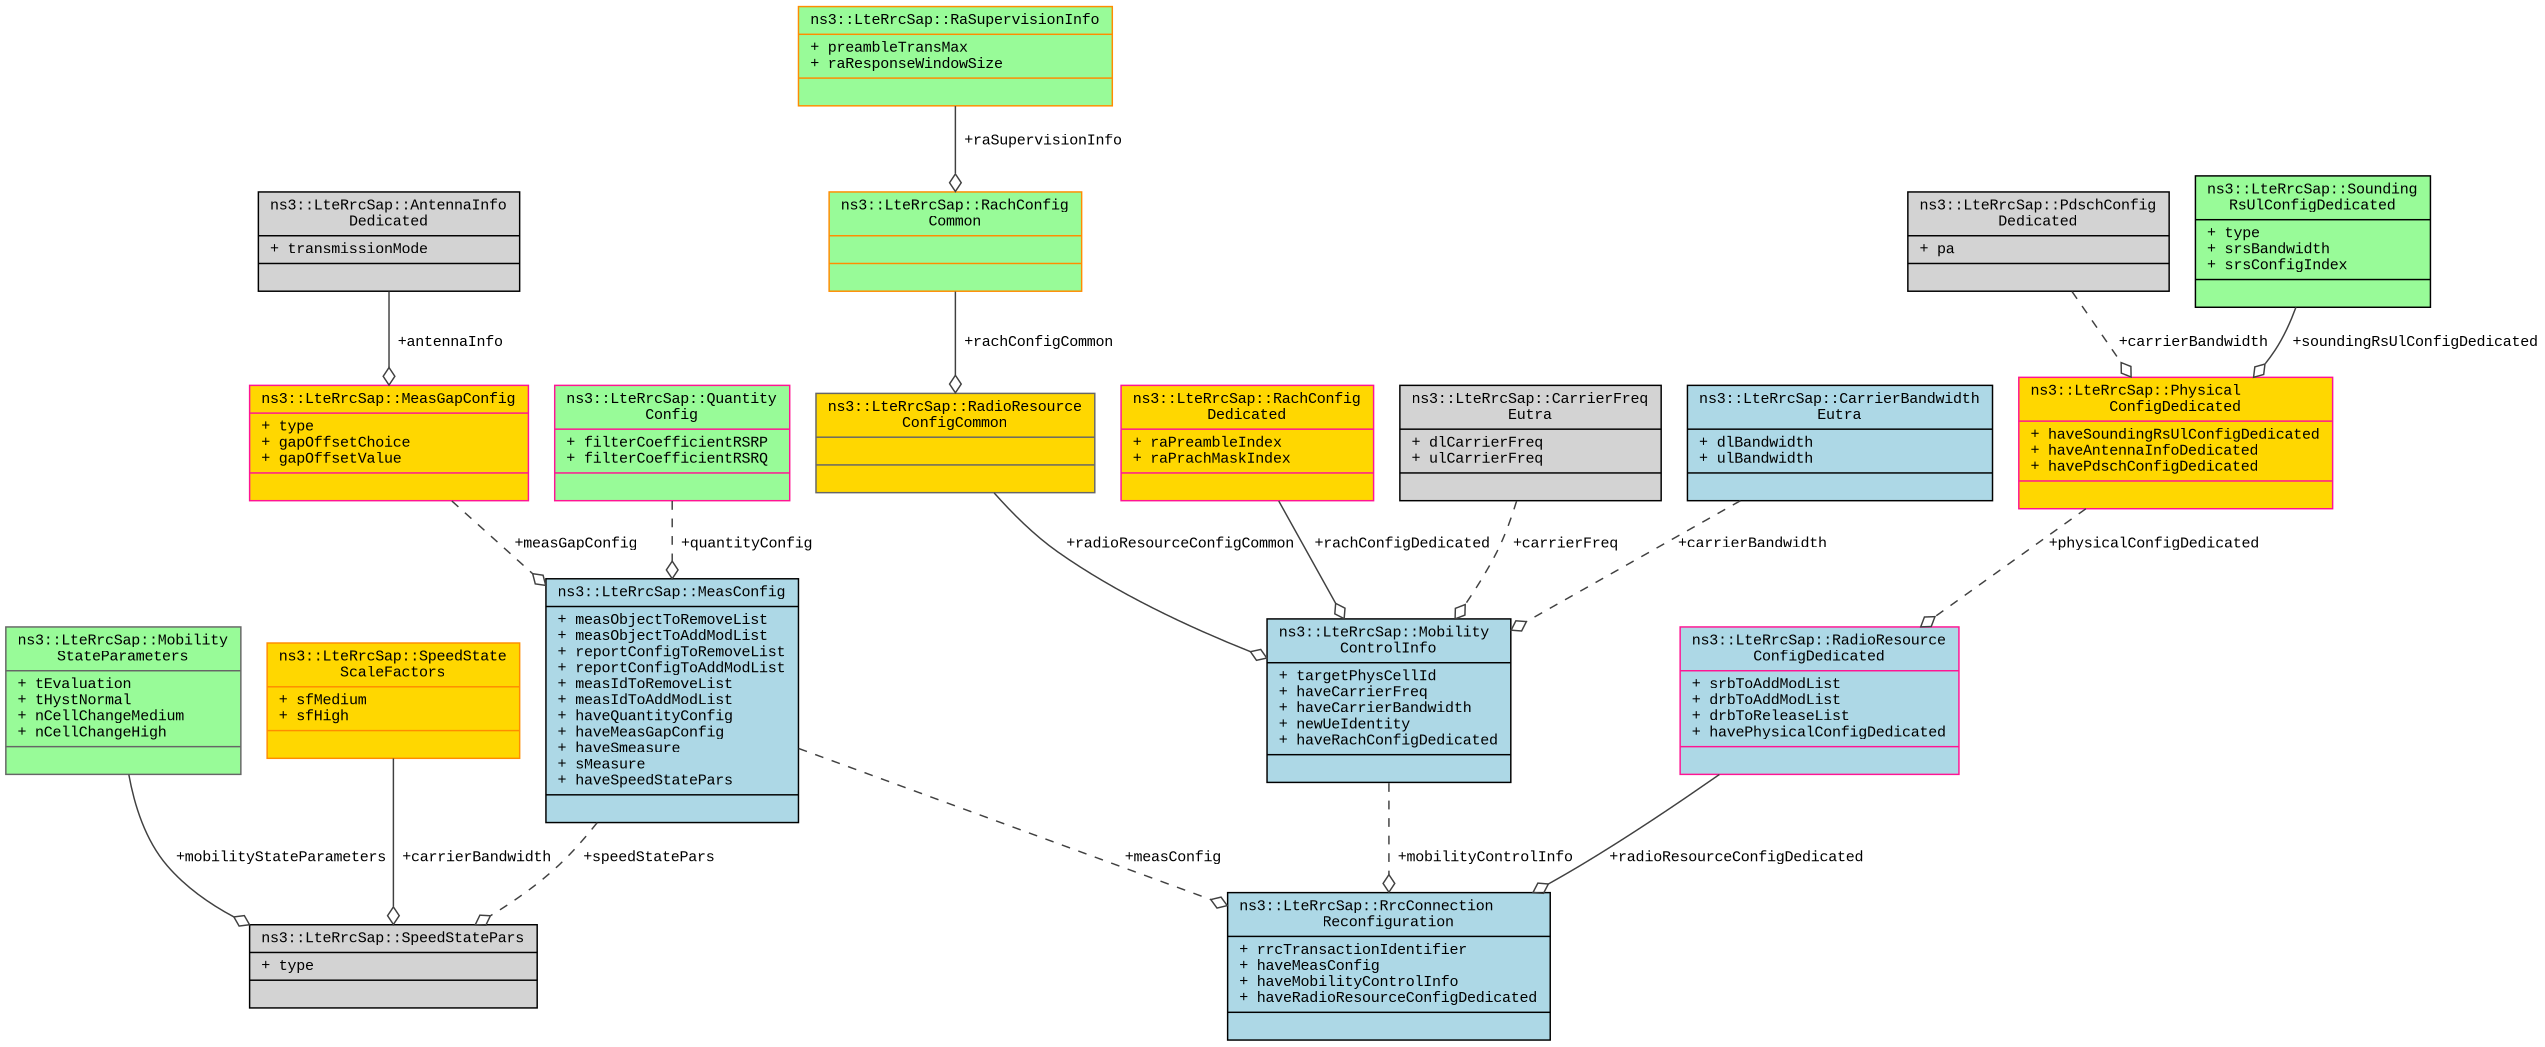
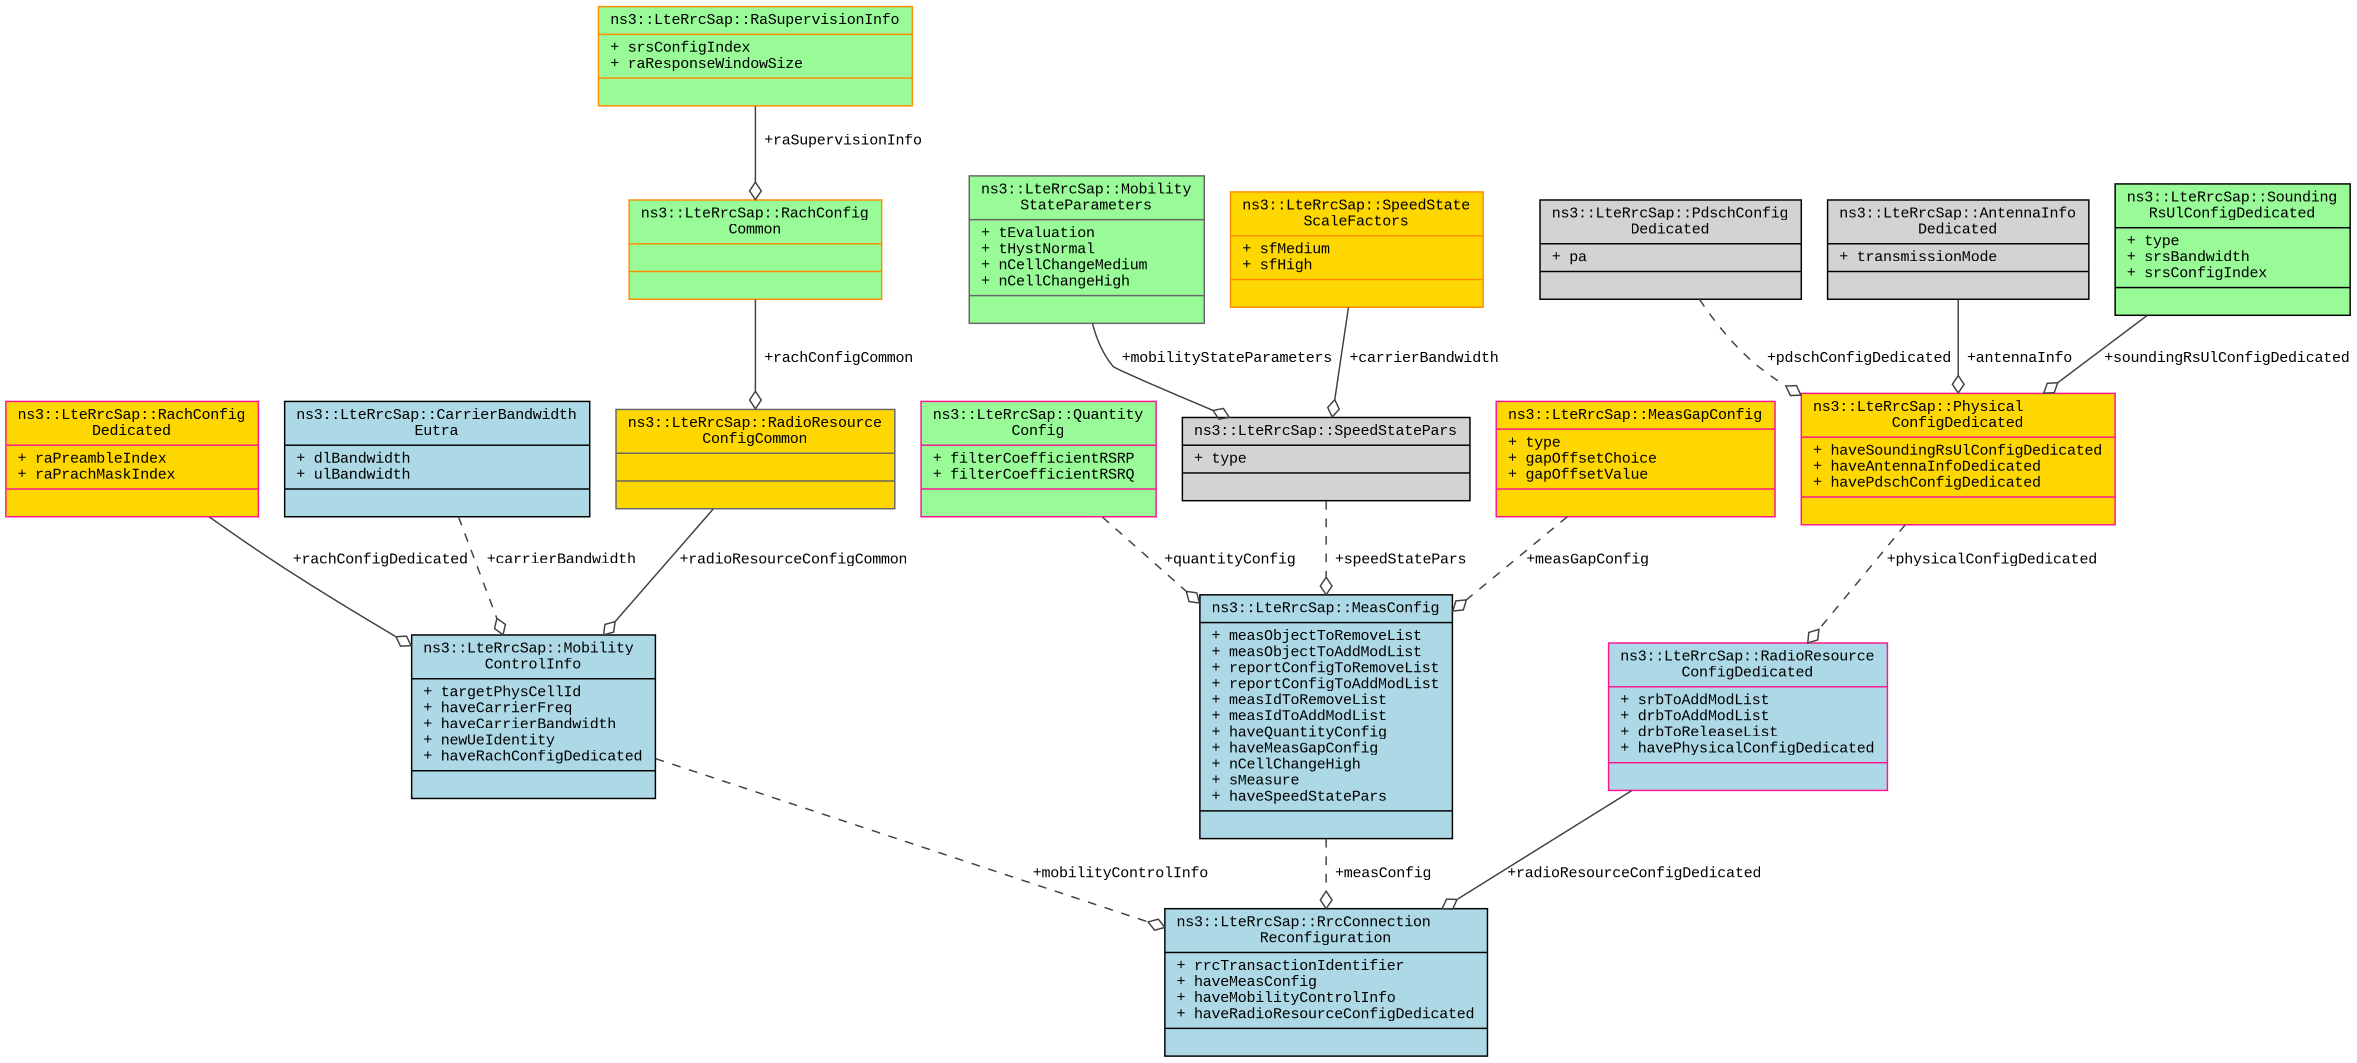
  digraph {
    fontname="Liberation Mono"
    node [color=black fillcolor=lightblue fontname="Liberation Mono" fontsize=10 shape=record style=filled]
    edge [arrowhead=odiamond color=grey25 fontname="Liberation Mono" fontsize=10 labelfontname=Helvetica labelfontsize=10 style=dashed]
    n1 [fontcolor=black height=0.2 label="{ns3::LteRrcSap::RrcConnection\lReconfiguration\n|+ rrcTransactionIdentifier\l+ haveMeasConfig\l+ haveMobilityControlInfo\l+ haveRadioResourceConfigDedicated\l|}" width=0.4]
    n2 [height=0.2 label="{ns3::LteRrcSap::Mobility\lControlInfo\n|+ targetPhysCellId\l+ haveCarrierFreq\l+ haveCarrierBandwidth\l+ newUeIdentity\l+ haveRachConfigDedicated\l|}" width=0.4]
    n3 [color=deeppink fillcolor=gold height=0.2 label="{ns3::LteRrcSap::RachConfig\lDedicated\n|+ raPreambleIndex\l+ raPrachMaskIndex\l|}" width=0.4]
-   n4 [fillcolor=lightgrey height=0.2 label="{ns3::LteRrcSap::CarrierFreq\lEutra\n|+ dlCarrierFreq\l+ ulCarrierFreq\l|}" width=0.4]
    n5 [height=0.2 label="{ns3::LteRrcSap::CarrierBandwidth\lEutra\n|+ dlBandwidth\l+ ulBandwidth\l|}" width=0.4]
    n6 [color=gray40 fillcolor=gold height=0.2 label="{ns3::LteRrcSap::RadioResource\lConfigCommon\n||}" width=0.4]
    n7 [color=darkorange fillcolor=palegreen height=0.2 label="{ns3::LteRrcSap::RachConfig\lCommon\n||}" width=0.4]
-   n8 [color=darkorange fillcolor=palegreen height=0.2 label="{ns3::LteRrcSap::RaSupervisionInfo\n|+ preambleTransMax\l+ raResponseWindowSize\l|}" width=0.4]
-   n9 [height=0.2 label="{ns3::LteRrcSap::MeasConfig\n|+ measObjectToRemoveList\l+ measObjectToAddModList\l+ reportConfigToRemoveList\l+ reportConfigToAddModList\l+ measIdToRemoveList\l+ measIdToAddModList\l+ haveQuantityConfig\l+ haveMeasGapConfig\l+ haveSmeasure\l+ sMeasure\l+ haveSpeedStatePars\l|}" width=0.4]
+   n8 [color=darkorange fillcolor=palegreen height=0.2 label="{ns3::LteRrcSap::RaSupervisionInfo\n|+ srsConfigIndex\l+ raResponseWindowSize\l|}" width=0.4]
+   n9 [height=0.2 label="{ns3::LteRrcSap::MeasConfig\n|+ measObjectToRemoveList\l+ measObjectToAddModList\l+ reportConfigToRemoveList\l+ reportConfigToAddModList\l+ measIdToRemoveList\l+ measIdToAddModList\l+ haveQuantityConfig\l+ haveMeasGapConfig\l+ nCellChangeHigh\l+ sMeasure\l+ haveSpeedStatePars\l|}" width=0.4]
    n10 [color=deeppink fillcolor=palegreen height=0.2 label="{ns3::LteRrcSap::Quantity\lConfig\n|+ filterCoefficientRSRP\l+ filterCoefficientRSRQ\l|}" width=0.4]
    n11 [fillcolor=lightgrey height=0.2 label="{ns3::LteRrcSap::SpeedStatePars\n|+ type\l|}" width=0.4]
    n12 [color=gray40 fillcolor=palegreen height=0.2 label="{ns3::LteRrcSap::Mobility\lStateParameters\n|+ tEvaluation\l+ tHystNormal\l+ nCellChangeMedium\l+ nCellChangeHigh\l|}" width=0.4]
    n13 [color=darkorange fillcolor=gold height=0.2 label="{ns3::LteRrcSap::SpeedState\lScaleFactors\n|+ sfMedium\l+ sfHigh\l|}" width=0.4]
    n14 [color=deeppink fillcolor=gold height=0.2 label="{ns3::LteRrcSap::MeasGapConfig\n|+ type\l+ gapOffsetChoice\l+ gapOffsetValue\l|}" width=0.4]
    n15 [color=deeppink height=0.2 label="{ns3::LteRrcSap::RadioResource\lConfigDedicated\n|+ srbToAddModList\l+ drbToAddModList\l+ drbToReleaseList\l+ havePhysicalConfigDedicated\l|}" width=0.4]
    n16 [color=deeppink fillcolor=gold height=0.2 label="{ns3::LteRrcSap::Physical\lConfigDedicated\n|+ haveSoundingRsUlConfigDedicated\l+ haveAntennaInfoDedicated\l+ havePdschConfigDedicated\l|}" width=0.4]
    n17 [fillcolor=lightgrey height=0.2 label="{ns3::LteRrcSap::PdschConfig\lDedicated\n|+ pa\l|}" width=0.4]
    n18 [fillcolor=lightgrey height=0.2 label="{ns3::LteRrcSap::AntennaInfo\lDedicated\n|+ transmissionMode\l|}" width=0.4]
    n19 [fillcolor=palegreen height=0.2 label="{ns3::LteRrcSap::Sounding\lRsUlConfigDedicated\n|+ type\l+ srsBandwidth\l+ srsConfigIndex\l|}" width=0.4]
    n2 -> n1 [label=" +mobilityControlInfo"]
    n3 -> n2 [label=" +rachConfigDedicated" style=solid]
-   n4 -> n2 [label=" +carrierFreq"]
    n5 -> n2 [label=" +carrierBandwidth"]
    n6 -> n2 [label=" +radioResourceConfigCommon" style=solid]
    n7 -> n6 [label=" +rachConfigCommon" style=solid]
    n8 -> n7 [label=" +raSupervisionInfo" style=solid]
    n9 -> n1 [label=" +measConfig"]
    n10 -> n9 [label=" +quantityConfig"]
-   n9 -> n11 [label=" +speedStatePars"]
+   n11 -> n9 [label=" +speedStatePars"]
    n12 -> n11 [label=" +mobilityStateParameters" style=solid]
    n13 -> n11 [label=" +carrierBandwidth" style=solid]
    n14 -> n9 [label=" +measGapConfig"]
    n15 -> n1 [label=" +radioResourceConfigDedicated" style=solid]
    n16 -> n15 [label=" +physicalConfigDedicated"]
-   n17 -> n16 [label=" +carrierBandwidth"]
-   n18 -> n14 [label=" +antennaInfo" style=solid]
+   n17 -> n16 [label=" +pdschConfigDedicated"]
+   n18 -> n16 [label=" +antennaInfo" style=solid]
    n19 -> n16 [label=" +soundingRsUlConfigDedicated" style=solid]
  }
